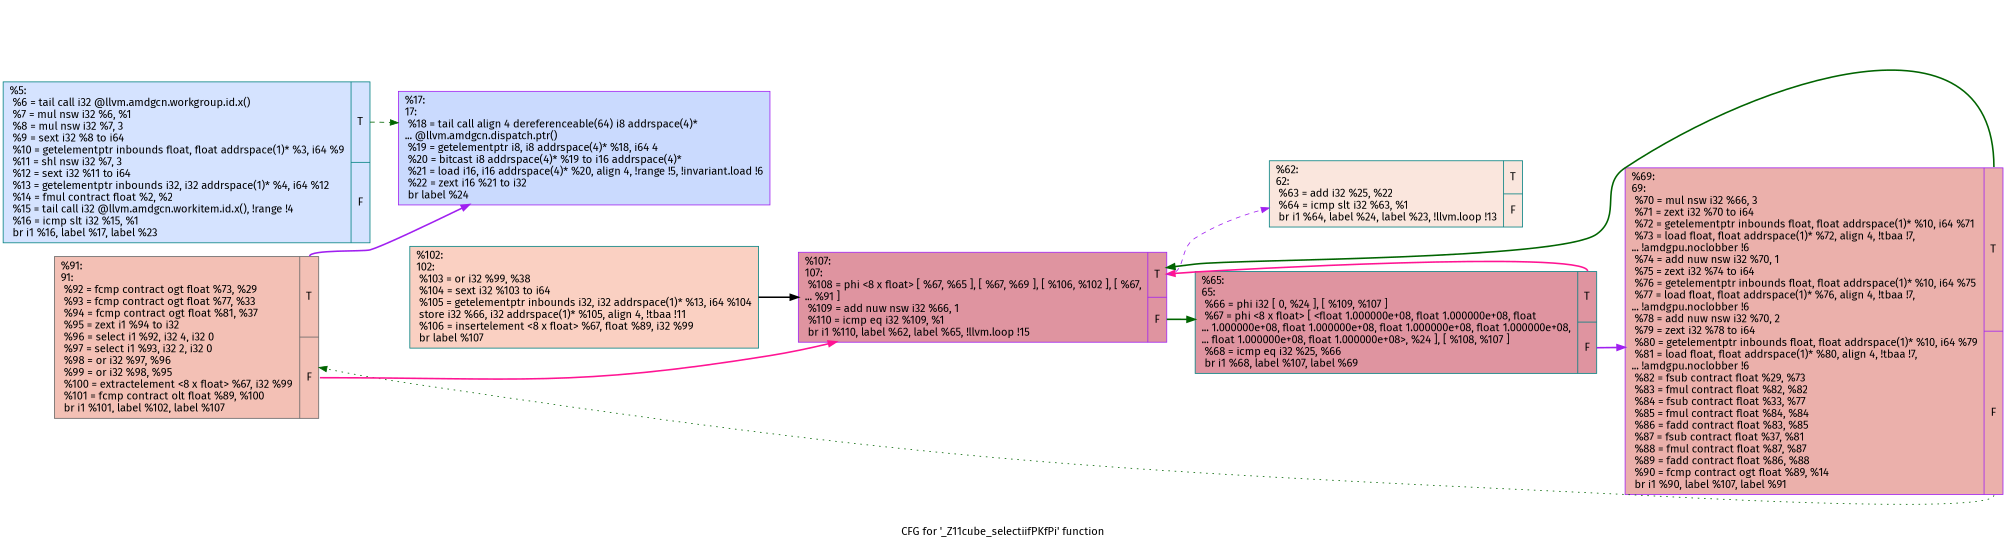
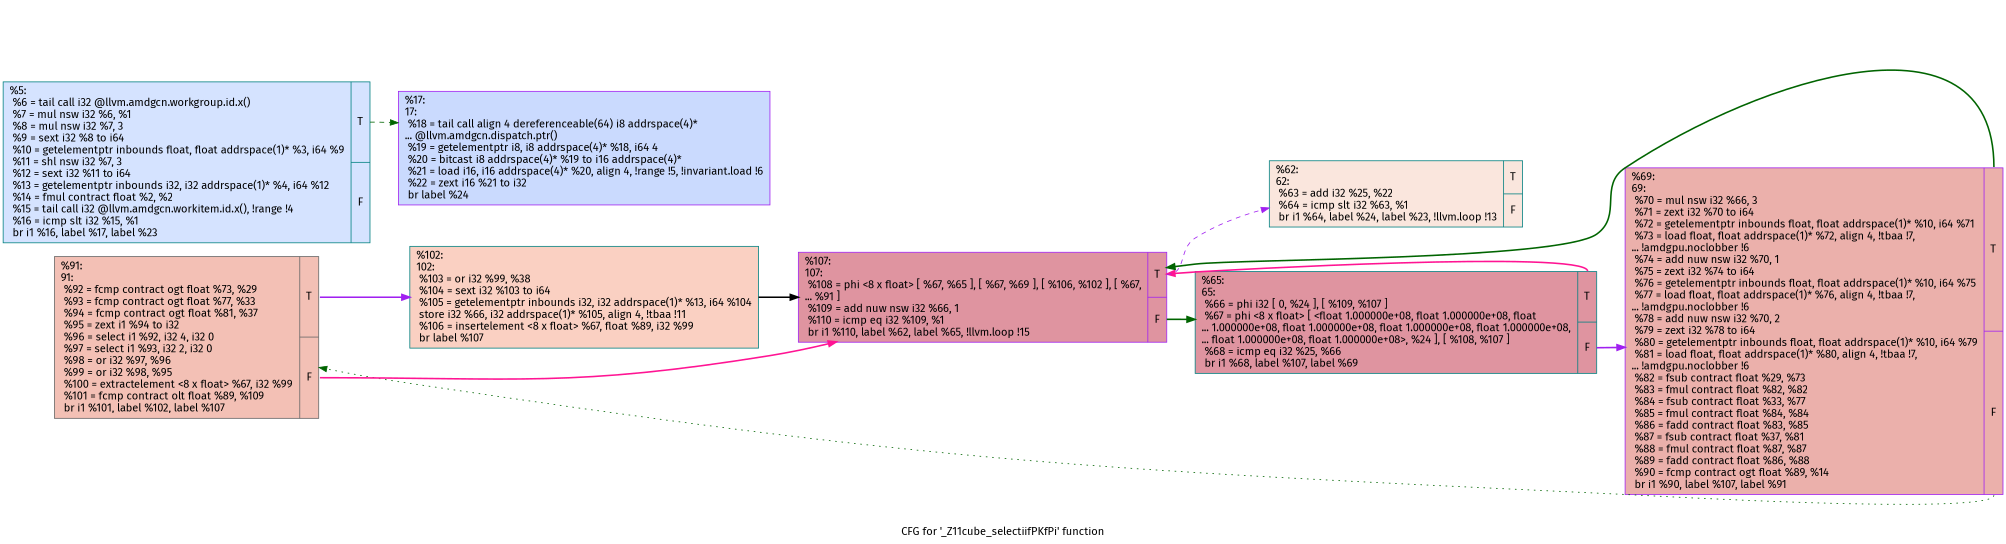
  digraph {
    fontname="Fira Sans"
    label="CFG for '_Z11cube_selectiifPKfPi' function"
    rankdir=LR
    node [color=teal fillcolor="#b70d2870" fontname="Fira Sans" shape=record style=filled]
    edge [color=darkgreen fontname="Fira Sans" style=bold tailport=s0]
    n1 [fillcolor="#a1c0ff70" label="{%5:\l  %6 = tail call i32 @llvm.amdgcn.workgroup.id.x()\l  %7 = mul nsw i32 %6, %1\l  %8 = mul nsw i32 %7, 3\l  %9 = sext i32 %8 to i64\l  %10 = getelementptr inbounds float, float addrspace(1)* %3, i64 %9\l  %11 = shl nsw i32 %7, 3\l  %12 = sext i32 %11 to i64\l  %13 = getelementptr inbounds i32, i32 addrspace(1)* %4, i64 %12\l  %14 = fmul contract float %2, %2\l  %15 = tail call i32 @llvm.amdgcn.workitem.id.x(), !range !4\l  %16 = icmp slt i32 %15, %1\l  br i1 %16, label %17, label %23\l|{<s0>T|<s1>F}}"]
    n2 [color=purple fillcolor="#88abfd70" label="{%17:\l17:                                               \l  %18 = tail call align 4 dereferenceable(64) i8 addrspace(4)*\l... @llvm.amdgcn.dispatch.ptr()\l  %19 = getelementptr i8, i8 addrspace(4)* %18, i64 4\l  %20 = bitcast i8 addrspace(4)* %19 to i16 addrspace(4)*\l  %21 = load i16, i16 addrspace(4)* %20, align 4, !range !5, !invariant.load !6\l  %22 = zext i16 %21 to i32\l  br label %24\l}"]
    n3 [label="{%65:\l65:                                               \l  %66 = phi i32 [ 0, %24 ], [ %109, %107 ]\l  %67 = phi \<8 x float\> [ \<float 1.000000e+08, float 1.000000e+08, float\l... 1.000000e+08, float 1.000000e+08, float 1.000000e+08, float 1.000000e+08,\l... float 1.000000e+08, float 1.000000e+08\>, %24 ], [ %108, %107 ]\l  %68 = icmp eq i32 %25, %66\l  br i1 %68, label %107, label %69\l|{<s0>T|<s1>F}}"]
    n4 [color=purple label="{%107:\l107:                                              \l  %108 = phi \<8 x float\> [ %67, %65 ], [ %67, %69 ], [ %106, %102 ], [ %67,\l... %91 ]\l  %109 = add nuw nsw i32 %66, 1\l  %110 = icmp eq i32 %109, %1\l  br i1 %110, label %62, label %65, !llvm.loop !15\l|{<s0>T|<s1>F}}"]
    n5 [color=purple fillcolor="#d24b4070" label="{%69:\l69:                                               \l  %70 = mul nsw i32 %66, 3\l  %71 = zext i32 %70 to i64\l  %72 = getelementptr inbounds float, float addrspace(1)* %10, i64 %71\l  %73 = load float, float addrspace(1)* %72, align 4, !tbaa !7,\l... !amdgpu.noclobber !6\l  %74 = add nuw nsw i32 %70, 1\l  %75 = zext i32 %74 to i64\l  %76 = getelementptr inbounds float, float addrspace(1)* %10, i64 %75\l  %77 = load float, float addrspace(1)* %76, align 4, !tbaa !7,\l... !amdgpu.noclobber !6\l  %78 = add nuw nsw i32 %70, 2\l  %79 = zext i32 %78 to i64\l  %80 = getelementptr inbounds float, float addrspace(1)* %10, i64 %79\l  %81 = load float, float addrspace(1)* %80, align 4, !tbaa !7,\l... !amdgpu.noclobber !6\l  %82 = fsub contract float %29, %73\l  %83 = fmul contract float %82, %82\l  %84 = fsub contract float %33, %77\l  %85 = fmul contract float %84, %84\l  %86 = fadd contract float %83, %85\l  %87 = fsub contract float %37, %81\l  %88 = fmul contract float %87, %87\l  %89 = fadd contract float %86, %88\l  %90 = fcmp contract ogt float %89, %14\l  br i1 %90, label %107, label %91\l|{<s0>T|<s1>F}}"]
    n6 [fillcolor="#f3c7b170" label="{%62:\l62:                                               \l  %63 = add i32 %25, %22\l  %64 = icmp slt i32 %63, %1\l  br i1 %64, label %24, label %23, !llvm.loop !13\l|{<s0>T|<s1>F}}"]
-   n7 [color=gray40 fillcolor="#e5705870" label="{%91:\l91:                                               \l  %92 = fcmp contract ogt float %73, %29\l  %93 = fcmp contract ogt float %77, %33\l  %94 = fcmp contract ogt float %81, %37\l  %95 = zext i1 %94 to i32\l  %96 = select i1 %92, i32 4, i32 0\l  %97 = select i1 %93, i32 2, i32 0\l  %98 = or i32 %97, %96\l  %99 = or i32 %98, %95\l  %100 = extractelement \<8 x float\> %67, i32 %99\l  %101 = fcmp contract olt float %89, %100\l  br i1 %101, label %102, label %107\l|{<s0>T|<s1>F}}"]
+   n7 [color=gray40 fillcolor="#e5705870" label="{%91:\l91:                                               \l  %92 = fcmp contract ogt float %73, %29\l  %93 = fcmp contract ogt float %77, %33\l  %94 = fcmp contract ogt float %81, %37\l  %95 = zext i1 %94 to i32\l  %96 = select i1 %92, i32 4, i32 0\l  %97 = select i1 %93, i32 2, i32 0\l  %98 = or i32 %97, %96\l  %99 = or i32 %98, %95\l  %100 = extractelement \<8 x float\> %67, i32 %99\l  %101 = fcmp contract olt float %89, %109\l  br i1 %101, label %102, label %107\l|{<s0>T|<s1>F}}"]
    n8 [fillcolor="#f3947570" label="{%102:\l102:                                              \l  %103 = or i32 %99, %38\l  %104 = sext i32 %103 to i64\l  %105 = getelementptr inbounds i32, i32 addrspace(1)* %13, i64 %104\l  store i32 %66, i32 addrspace(1)* %105, align 4, !tbaa !11\l  %106 = insertelement \<8 x float\> %67, float %89, i32 %99\l  br label %107\l}"]
    n1 -> n2 [style=dashed]
    n3 -> n4 [color=deeppink]
    n3 -> n5 [color=purple tailport=s1]
    n4 -> n3 [tailport=s1]
    n4 -> n6 [color=purple style=dashed]
    n5 -> n4
    n5 -> n7 [style=dotted tailport=s1]
    n7 -> n4 [color=deeppink tailport=s1]
-   n7 -> n2 [color=purple]
+   n7 -> n8 [color=purple]
    n8 -> n4 [color=black]
  }
